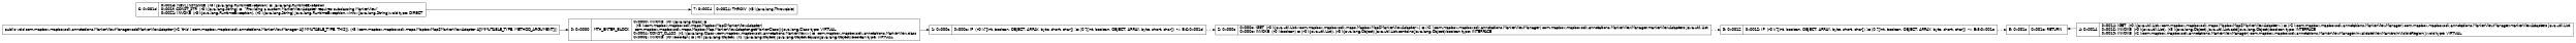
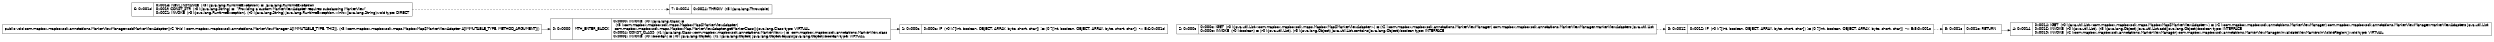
  digraph {
    fontname="DejaVu Sans"
    rankdir=LR
    node [fontname="DejaVu Sans" shape=record]
    edge [fontname="DejaVu Sans"]
    n1 [label="{0\:\ 0x0000|MTH_ENTER_BLOCK\l|0x0000: INVOKE  (r0 I:java.lang.Class) = \l  (r3 I:com.mapbox.mapboxsdk.maps.MapboxMap$MarkerViewAdapter)\l com.mapbox.mapboxsdk.maps.MapboxMap.MarkerViewAdapter.getMarkerClass():java.lang.Class type: VIRTUAL \l0x0004: CONST_CLASS  (r1 I:java.lang.Class\<com.mapbox.mapboxsdk.annotations.MarkerView\>) =  com.mapbox.mapboxsdk.annotations.MarkerView.class \l0x0006: INVOKE  (r0 I:boolean) = (r0 I:java.lang.Object), (r1 I:java.lang.Object) java.lang.Object.equals(java.lang.Object):boolean type: VIRTUAL \l}"]
    n2 [label="{1\:\ 0x000a|0x000a: IF  (r0 I:?[int, boolean, OBJECT, ARRAY, byte, short, char]) != (0 ?[int, boolean, OBJECT, ARRAY, byte, short, char])  \-\> B:6:0x001d \l}"]
    n3 [label="{2\:\ 0x000c|0x000c: IGET  (r0 I:java.util.List\<com.mapbox.mapboxsdk.maps.MapboxMap$MarkerViewAdapter\>) = (r2 I:com.mapbox.mapboxsdk.annotations.MarkerViewManager) com.mapbox.mapboxsdk.annotations.MarkerViewManager.markerViewAdapters java.util.List \l0x000e: INVOKE  (r0 I:boolean) = (r0 I:java.util.List), (r3 I:java.lang.Object) java.util.List.contains(java.lang.Object):boolean type: INTERFACE \l}"]
    n4 [label="{3\:\ 0x0012|0x0012: IF  (r0 I:?[int, boolean, OBJECT, ARRAY, byte, short, char]) != (0 ?[int, boolean, OBJECT, ARRAY, byte, short, char])  \-\> B:5:0x001c \l}"]
    n5 [label="{6\:\ 0x001d|0x001d: NEW_INSTANCE  (r3 I:java.lang.RuntimeException) =  java.lang.RuntimeException \l0x001f: CONST_STR  (r0 I:java.lang.String) =  \"Providing a custom MarkerViewAdapter requires subclassing MarkerView\" \l0x0021: INVOKE  (r3 I:java.lang.RuntimeException), (r0 I:java.lang.String) java.lang.RuntimeException.\<init\>(java.lang.String):void type: DIRECT \l}"]
    n6 [label="{7\:\ 0x0024|0x0024: THROW  (r3 I:java.lang.Throwable) \l}"]
    n7 [label="{5\:\ 0x001c|0x001c: RETURN   \l}"]
    n8 [label="{4\:\ 0x0014|0x0014: IGET  (r0 I:java.util.List\<com.mapbox.mapboxsdk.maps.MapboxMap$MarkerViewAdapter\>) = (r2 I:com.mapbox.mapboxsdk.annotations.MarkerViewManager) com.mapbox.mapboxsdk.annotations.MarkerViewManager.markerViewAdapters java.util.List \l0x0016: INVOKE  (r0 I:java.util.List), (r3 I:java.lang.Object) java.util.List.add(java.lang.Object):boolean type: INTERFACE \l0x0019: INVOKE  (r2 I:com.mapbox.mapboxsdk.annotations.MarkerViewManager) com.mapbox.mapboxsdk.annotations.MarkerViewManager.invalidateViewMarkersInVisibleRegion():void type: VIRTUAL \l}"]
    n9 [label="{public void com.mapbox.mapboxsdk.annotations.MarkerViewManager.addMarkerViewAdapter((r2 'this' I:com.mapbox.mapboxsdk.annotations.MarkerViewManager A[IMMUTABLE_TYPE, THIS]), (r3 I:com.mapbox.mapboxsdk.maps.MapboxMap$MarkerViewAdapter A[IMMUTABLE_TYPE, METHOD_ARGUMENT])) }"]
    n1 -> n2
-   n2 -> n3 [style=dashed]
    n3 -> n4 [style=dashed]
    n4 -> n7 [style=dashed]
-   n5 -> n6
-   n8 -> n7
+   n5 -> n6 [style=dashed]
+   n7 -> n8
    n9 -> n1
  }
